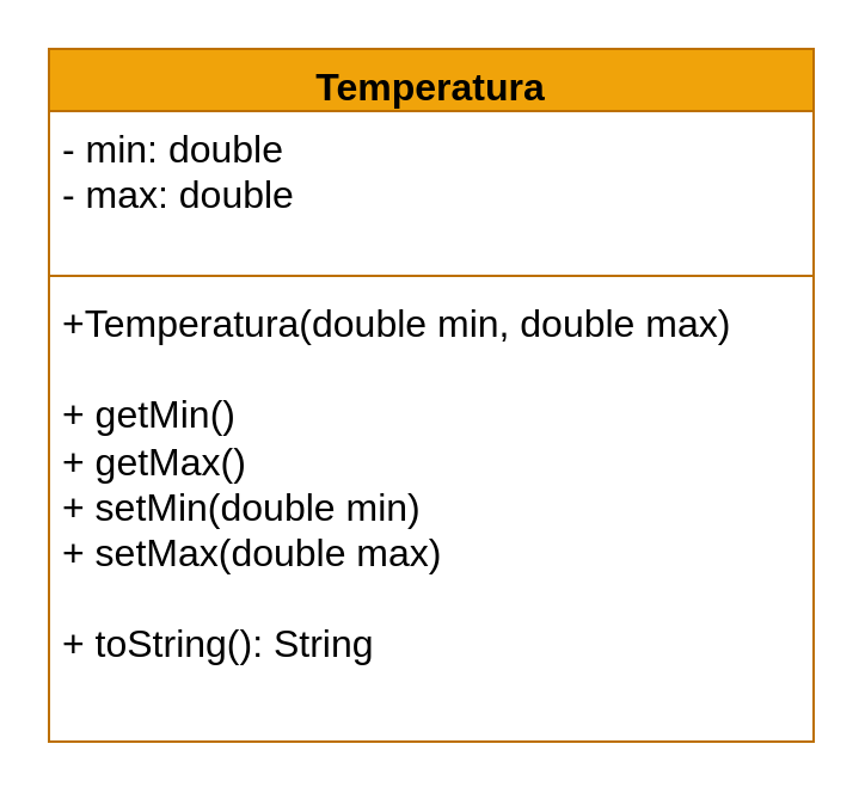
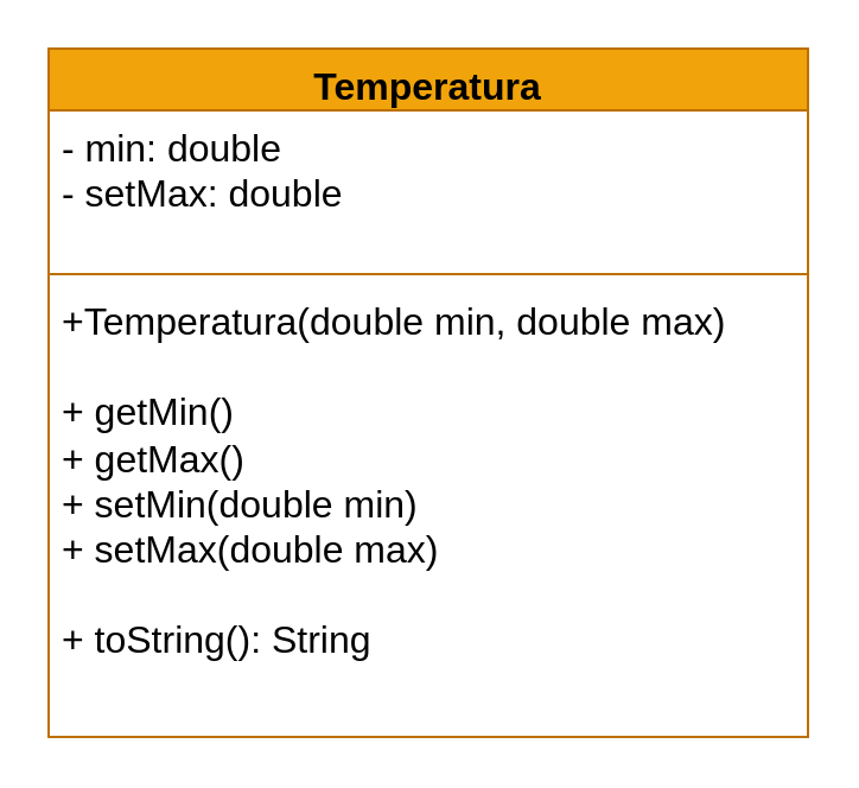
  <mxCell id="0" />
  <mxCell id="1" parent="0" />
  <mxCell id="2" value="Temperatura" style="swimlane;fontStyle=1;align=center;verticalAlign=top;childLayout=stackLayout;horizontal=1;startSize=26;horizontalStack=0;resizeParent=1;resizeParentMax=0;resizeLast=0;collapsible=1;marginBottom=0;whiteSpace=wrap;html=1;fontSize=16;fillColor=#f0a30a;strokeColor=#BD7000;fontColor=#000000;" parent="1" vertex="1"><mxGeometry x="20" y="20" width="320" height="290" as="geometry" /></mxCell>
- <mxCell id="3" value="- min: double&lt;br&gt;- max: double" style="text;strokeColor=none;fillColor=none;align=left;verticalAlign=top;spacingLeft=4;spacingRight=4;overflow=hidden;rotatable=0;points=[[0,0.5],[1,0.5]];portConstraint=eastwest;whiteSpace=wrap;html=1;fontSize=16;" parent="2" vertex="1"><mxGeometry y="26" width="320" height="65" as="geometry" /></mxCell>
+ <mxCell id="3" value="- min: double&lt;br&gt;- setMax: double" style="text;strokeColor=none;fillColor=none;align=left;verticalAlign=top;spacingLeft=4;spacingRight=4;overflow=hidden;rotatable=0;points=[[0,0.5],[1,0.5]];portConstraint=eastwest;whiteSpace=wrap;html=1;fontSize=16;" parent="2" vertex="1"><mxGeometry y="26" width="320" height="65" as="geometry" /></mxCell>
  <mxCell id="4" value="" style="line;strokeWidth=1;fillColor=none;align=left;verticalAlign=middle;spacingTop=-1;spacingLeft=3;spacingRight=3;rotatable=0;labelPosition=right;points=[];portConstraint=eastwest;strokeColor=inherit;fontSize=16;" parent="2" vertex="1"><mxGeometry y="91" width="320" height="8" as="geometry" /></mxCell>
  <mxCell id="5" value="&lt;div&gt;&lt;span style=&quot;background-color: initial;&quot;&gt;+Temperatura(double min, double max)&lt;/span&gt;&lt;br&gt;&lt;/div&gt;&lt;div&gt;&lt;br&gt;&lt;/div&gt;&lt;div&gt;+ getMin()&lt;/div&gt;&lt;div&gt;+ getMax()&lt;/div&gt;&lt;div&gt;+ setMin(double min)&amp;nbsp;&lt;/div&gt;&lt;div&gt;+ setMax(double max)&lt;br&gt;&lt;/div&gt;&lt;div&gt;&lt;span style=&quot;background-color: initial;&quot;&gt;&lt;br&gt;&lt;/span&gt;&lt;/div&gt;&lt;div&gt;&lt;span style=&quot;background-color: initial;&quot;&gt;+ toString(): String&amp;nbsp; &amp;nbsp; &amp;nbsp; &amp;nbsp; &amp;nbsp; &amp;nbsp; &amp;nbsp; &amp;nbsp; &amp;nbsp;&lt;/span&gt;&lt;br&gt;&lt;/div&gt;&lt;div&gt;&lt;br&gt;&lt;/div&gt;" style="text;strokeColor=none;fillColor=none;align=left;verticalAlign=top;spacingLeft=4;spacingRight=4;overflow=hidden;rotatable=0;points=[[0,0.5],[1,0.5]];portConstraint=eastwest;whiteSpace=wrap;html=1;fontSize=16;" parent="2" vertex="1"><mxGeometry y="99" width="320" height="191" as="geometry" /></mxCell>
